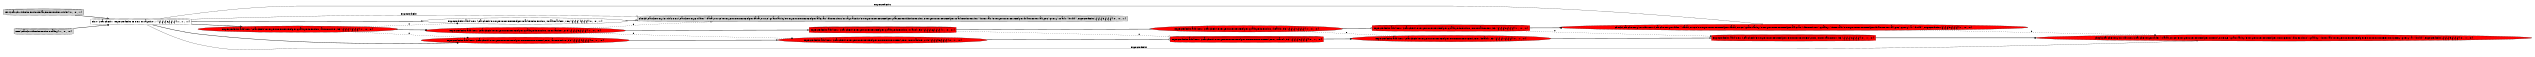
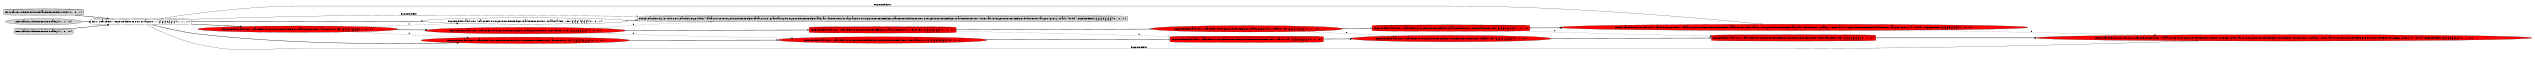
  digraph {
    rankdir=LR
    node [fillcolor=red shape=ellipse style=filled]
    edge [style=bold arrowhead=dot]
    n1 [label="expectedHits.add(new SearchHit(QueryRunnerTestHelper.qualityDimension,\"automotive\",93))@@@4@@@['1', '0', '0']"]
    n2 [label="expectedHits.add(new SearchHit(QueryRunnerTestHelper.qualityDimension,\"mezzanine\",279))@@@5@@@['1', '0', '0']"]
    n3 [fillcolor=white label="expectedHits.add(new SearchHit(QueryRunnerTestHelper.marketDimension,\"total_market\",186))@@@4@@@['0', '0', '1']"]
    n4 [label="expectedHits.add(new SearchHit(QueryRunnerTestHelper.QUALITY_DIMENSION,\"automotive\",93))@@@4@@@['0', '1', '0']"]
    n5 [label="expectedHits.add(new SearchHit(QueryRunnerTestHelper.qualityDimension,\"entertainment\",93))@@@8@@@['1', '0', '0']" shape=cylinder]
    n6 [label="expectedHits.add(new SearchHit(QueryRunnerTestHelper.QUALITY_DIMENSION,\"entertainment\",93))@@@8@@@['0', '1', '0']" shape=cylinder]
    n7 [label="checkSearchQuery(Druids.newSearchQueryBuilder().dataSource(QueryRunnerTestHelper.dataSource).granularity(QueryRunnerTestHelper.allGran).dimensions(\"quality\").intervals(QueryRunnerTestHelper.fullOnIntervalSpec).query(\"a\").build(),expectedHits)@@@9@@@['1', '0', '0']"]
    n8 [fillcolor=white label="List<SearchHit> expectedHits = new ArrayList<>()@@@3@@@['1', '1', '1']" shape=cylinder]
    n9 [label="checkSearchQuery(Druids.newSearchQueryBuilder().dataSource(QueryRunnerTestHelper.DATA_SOURCE).granularity(QueryRunnerTestHelper.ALL_GRAN).dimensions(\"quality\").intervals(QueryRunnerTestHelper.FULL_ON_INTERVAL_SPEC).query(\"a\").build(),expectedHits)@@@9@@@['0', '1', '0']"]
    n10 [fillcolor=lightgray label="checkSearchQuery(Druids.newSearchQueryBuilder().dataSource(QueryRunnerTestHelper.dataSource).granularity(QueryRunnerTestHelper.allGran).dimensions(Arrays.asList(QueryRunnerTestHelper.placementishDimension,QueryRunnerTestHelper.marketDimension)).intervals(QueryRunnerTestHelper.fullOnIntervalSpec).query(\"mark\").build(),expectedHits)@@@5@@@['0', '0', '1']" shape=cylinder]
    n11 [label="expectedHits.add(new SearchHit(QueryRunnerTestHelper.qualityDimension,\"travel\",93))@@@6@@@['1', '0', '0']" shape=cylinder]
    n12 [label="expectedHits.add(new SearchHit(QueryRunnerTestHelper.QUALITY_DIMENSION,\"travel\",93))@@@6@@@['0', '1', '0']" shape=cylinder]
    n13 [label="expectedHits.add(new SearchHit(QueryRunnerTestHelper.qualityDimension,\"health\",93))@@@7@@@['1', '0', '0']"]
    n14 [label="expectedHits.add(new SearchHit(QueryRunnerTestHelper.QUALITY_DIMENSION,\"health\",93))@@@7@@@['0', '1', '0']"]
    n15 [label="expectedHits.add(new SearchHit(QueryRunnerTestHelper.QUALITY_DIMENSION,\"mezzanine\",279))@@@5@@@['0', '1', '0']"]
    n16 [fillcolor=lightgray label="testSearchWithDimensionsPlacementAndProvider['0', '0', '1']" shape=cylinder]
+   n17 [fillcolor=lightgray label="testSearchWithDimensionQuality['0', '1', '0']"]
    n18 [fillcolor=lightgray label="testSearchWithDimensionQuality['1', '0', '0']" shape=cylinder]
    n1 -> n2
    n1 -> n3 [label=0 style=dashed]
    n1 -> n4 [label=0 style=dashed]
    n2 -> n10 [label=0 style=dashed arrowhead=onormal]
    n2 -> n11 [arrowhead=onormal]
    n2 -> n15 [label=0 style=dashed]
    n3 -> n10 [arrowhead=onormal]
    n4 -> n15 [arrowhead=onormal]
    n5 -> n6 [label=0 style=dashed]
    n5 -> n7
    n6 -> n9
    n7 -> n9 [label=0 style=dashed]
    n8 -> n1 [arrowhead=onormal]
    n8 -> n3 [arrowhead=onormal]
    n8 -> n4
    n8 -> n7 [label=expectedHits style=solid arrowhead=odot]
    n8 -> n9 [label=expectedHits style=solid arrowhead=odot]
    n8 -> n10 [label=expectedHits style=solid arrowhead=odot]
    n11 -> n12 [label=0 style=dashed arrowhead=odot]
    n11 -> n13 [arrowhead=odot]
    n12 -> n14
    n13 -> n5 [arrowhead=odot]
    n13 -> n14 [label=0 style=dashed arrowhead=odot]
    n14 -> n6 [arrowhead=onormal]
    n15 -> n12 [arrowhead=odot]
    n16 -> n8 [arrowhead=onormal]
+   n17 -> n8
    n18 -> n8
  }
